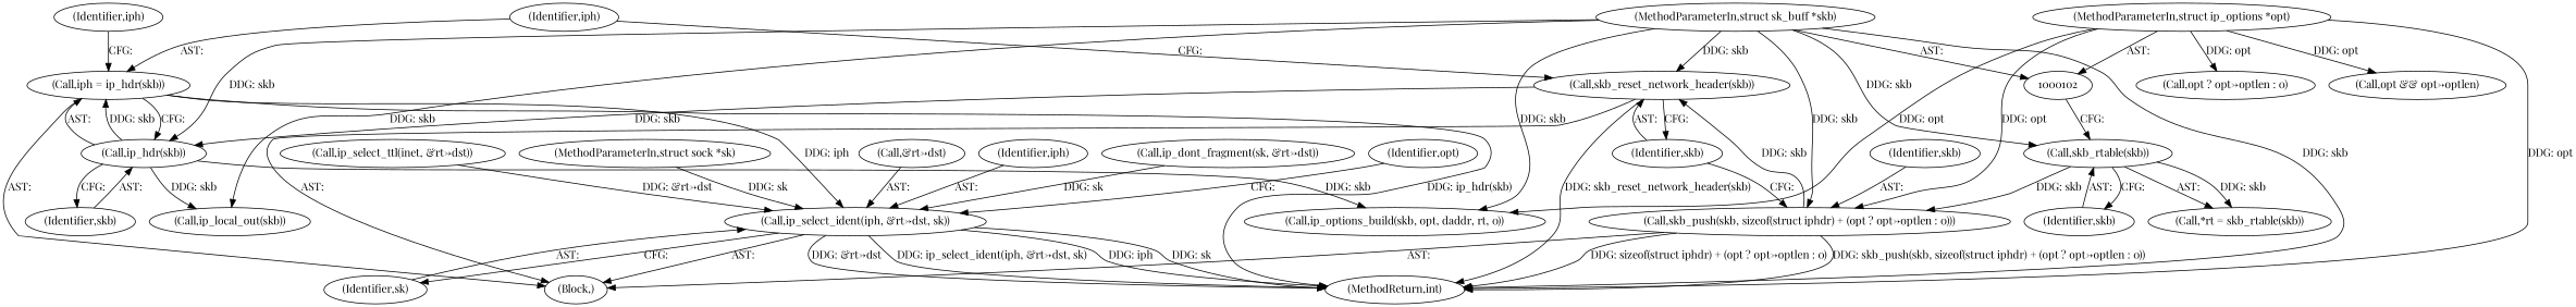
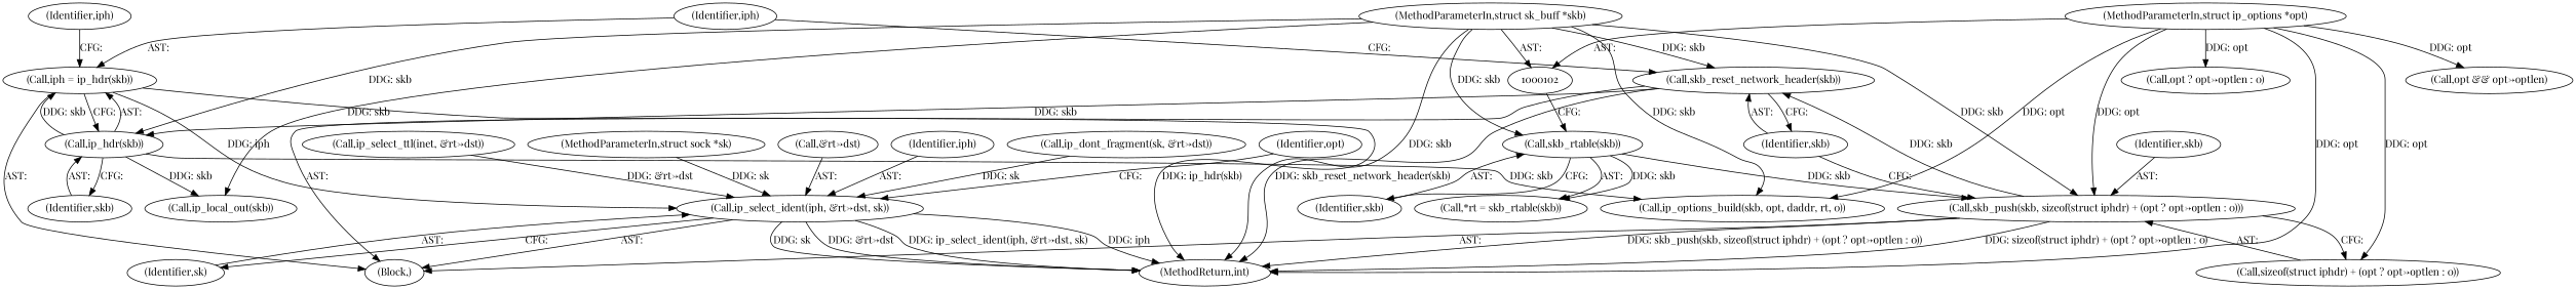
  digraph {
    fontname="Playfair Display"
    node [fontname="Playfair Display"]
    edge [fontname="Playfair Display"]
    n1 [label="(Call,iph = ip_hdr(skb))"]
    n2 [label="(Call,ip_hdr(skb))"]
    n3 [label="(Call,ip_select_ident(iph, &rt->dst, sk))"]
    n4 [label="(MethodReturn,int)"]
    n5 [label="(Block,)"]
    n6 [label="(Identifier,skb)"]
    n7 [label="(Call,ip_options_build(skb, opt, daddr, rt, 0))"]
    n8 [label="(Call,ip_local_out(skb))"]
    n9 [label="(Identifier,sk)"]
    n10 [label="(Call,skb_reset_network_header(skb))"]
    n11 [label="(Identifier,skb)"]
    n12 [label="(Call,skb_push(skb, sizeof(struct iphdr) + (opt ? opt->optlen : 0)))"]
+   n13 [label="(Call,sizeof(struct iphdr) + (opt ? opt->optlen : 0))"]
    n14 [label="(Call,skb_rtable(skb))"]
    n15 [label="(Call,*rt = skb_rtable(skb))"]
    n16 [label="(Identifier,skb)"]
    n17 [label="(MethodParameterIn,struct sk_buff *skb)"]
    1000102
    n19 [label="(MethodParameterIn,struct ip_options *opt)"]
    n20 [label="(Call,opt && opt->optlen)"]
    n21 [label="(Call,opt ? opt->optlen : 0)"]
    n22 [label="(Identifier,iph)"]
    n23 [label="(Call,ip_dont_fragment(sk, &rt->dst))"]
    n24 [label="(Identifier,iph)"]
    n25 [label="(Identifier,opt)"]
    n26 [label="(Call,ip_select_ttl(inet, &rt->dst))"]
    n27 [label="(MethodParameterIn,struct sock *sk)"]
    n28 [label="(Identifier,iph)"]
    n29 [label="(Identifier,skb)"]
    n30 [label="(Call,&rt->dst)"]
    n1 -> n2 [label="CFG: "]
    n1 -> n3 [label="DDG: iph"]
    n1 -> n4 [label="DDG: ip_hdr(skb)"]
    n1 -> n5 [label="AST: "]
    n2 -> n1 [label="AST: "]
    n2 -> n1 [label="DDG: skb"]
    n2 -> n6 [label="CFG: "]
    n2 -> n7 [label="DDG: skb"]
    n2 -> n8 [label="DDG: skb"]
    n3 -> n4 [label="DDG: iph"]
    n3 -> n4 [label="DDG: sk"]
    n3 -> n4 [label="DDG: &rt->dst"]
    n3 -> n4 [label="DDG: ip_select_ident(iph, &rt->dst, sk)"]
    n3 -> n5 [label="AST: "]
    n3 -> n9 [label="CFG: "]
    n6 -> n2 [label="AST: "]
    n9 -> n3 [label="AST: "]
    n10 -> n2 [label="DDG: skb"]
    n10 -> n4 [label="DDG: skb_reset_network_header(skb)"]
    n10 -> n5 [label="AST: "]
    n10 -> n11 [label="CFG: "]
    n11 -> n10 [label="AST: "]
    n11 -> n12 [label="CFG: "]
    n12 -> n4 [label="DDG: skb_push(skb, sizeof(struct iphdr) + (opt ? opt->optlen : 0))"]
    n12 -> n4 [label="DDG: sizeof(struct iphdr) + (opt ? opt->optlen : 0)"]
    n12 -> n5 [label="AST: "]
    n12 -> n10 [label="DDG: skb"]
+   n12 -> n13 [label="CFG: "]
+   n13 -> n12 [label="AST: "]
    n14 -> n12 [label="DDG: skb"]
    n14 -> n15 [label="AST: "]
    n14 -> n15 [label="DDG: skb"]
    n14 -> n16 [label="CFG: "]
    n16 -> n14 [label="AST: "]
    n17 -> n2 [label="DDG: skb"]
    n17 -> n4 [label="DDG: skb"]
    n17 -> n7 [label="DDG: skb"]
    n17 -> n8 [label="DDG: skb"]
    n17 -> n10 [label="DDG: skb"]
    n17 -> n12 [label="DDG: skb"]
    n17 -> n14 [label="DDG: skb"]
    n17 -> 1000102 [label="AST: "]
    1000102 -> n14 [label="CFG: "]
    n19 -> n4 [label="DDG: opt"]
    n19 -> n7 [label="DDG: opt"]
    n19 -> n12 [label="DDG: opt"]
+   n19 -> n13 [label="DDG: opt"]
    n19 -> 1000102 [label="AST: "]
    n19 -> n20 [label="DDG: opt"]
    n19 -> n21 [label="DDG: opt"]
    n22 -> n3 [label="AST: "]
    n23 -> n3 [label="DDG: sk"]
    n24 -> n1 [label="CFG: "]
    n25 -> n3 [label="CFG: "]
    n26 -> n3 [label="DDG: &rt->dst"]
    n27 -> n3 [label="DDG: sk"]
    n28 -> n1 [label="AST: "]
    n28 -> n10 [label="CFG: "]
    n29 -> n12 [label="AST: "]
    n30 -> n3 [label="AST: "]
  }
